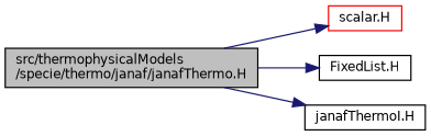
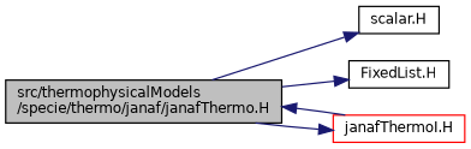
  digraph {
    rankdir=LR
    node [color=black fontname=Helvetica fontsize=10 shape=record]
    edge [color=midnightblue fontname=Helvetica fontsize=10 labelfontname=Helvetica labelfontsize=10 style=solid]
    n1 [fillcolor=grey75 fontcolor=black height=0.2 label="src/thermophysicalModels\l/specie/thermo/janaf/janafThermo.H" style=filled width=0.4]
-   n2 [color=red height=0.2 label="scalar.H" width=0.4]
+   n2 [height=0.2 label="scalar.H" width=0.4]
    n3 [height=0.2 label="FixedList.H" width=0.4]
-   n4 [height=0.2 label="janafThermoI.H" width=0.4]
+   n4 [color=red height=0.2 label="janafThermoI.H" width=0.4]
    n1 -> n2
    n1 -> n3
    n1 -> n4
+   n4 -> n1
  }
